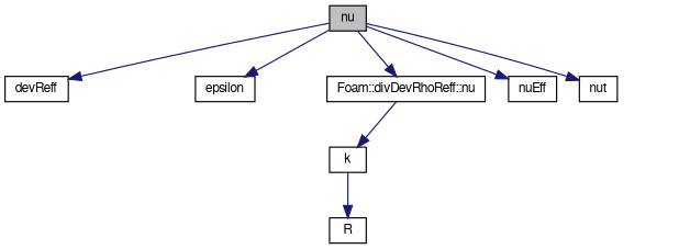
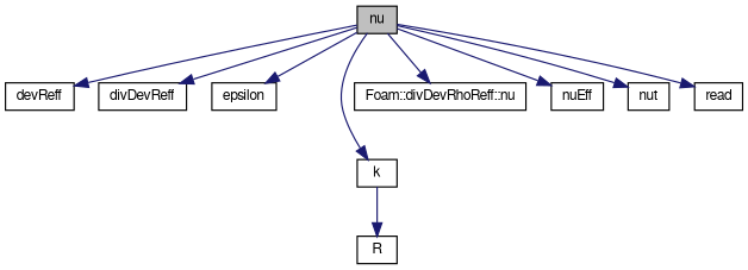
  digraph {
    rankdir=TB
    node [color=black fontname=FreeSans fontsize=10 shape=record]
    edge [color=midnightblue fontname=FreeSans fontsize=10 labelfontname=FreeSans labelfontsize=10 style=solid]
    n1 [fillcolor=grey75 fontcolor=black height=0.2 label=nu style=filled width=0.4]
    n2 [height=0.2 label=devReff width=0.4]
+   n3 [height=0.2 label=divDevReff width=0.4]
    n4 [height=0.2 label=epsilon width=0.4]
    n5 [height=0.2 label=k width=0.4]
    n6 [height=0.2 label="Foam::divDevRhoReff::nu" width=0.4]
    n7 [height=0.2 label=nuEff width=0.4]
    n8 [height=0.2 label=nut width=0.4]
+   n9 [height=0.2 label=read width=0.4]
    n10 [height=0.2 label=R width=0.4]
    n1 -> n2
+   n1 -> n3
    n1 -> n4
-   n6 -> n5
+   n1 -> n5
    n1 -> n6
    n1 -> n7
    n1 -> n8
+   n1 -> n9
    n5 -> n10
  }
